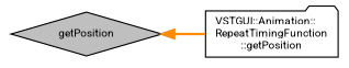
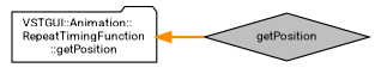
  digraph {
    rankdir=LR
    fontname=Roboto
    node [color=black fontname=Roboto fontsize=9]
    n1 [fillcolor=grey75 fontcolor=black height=0.2 label=getPosition shape=diamond style=filled width=0.4]
    n2 [height=0.2 label="VSTGUI::Animation::\lRepeatTimingFunction\l::getPosition" shape=folder width=0.4]
-   n1 -> n2 [color=darkorange dir=back fontname=Roboto fontsize=9 labelfontname=Arial labelfontsize=9 style=bold]
+   n2 -> n1 [color=darkorange dir=back fontname=Roboto fontsize=9 labelfontname=Arial labelfontsize=9 style=bold]
  }
